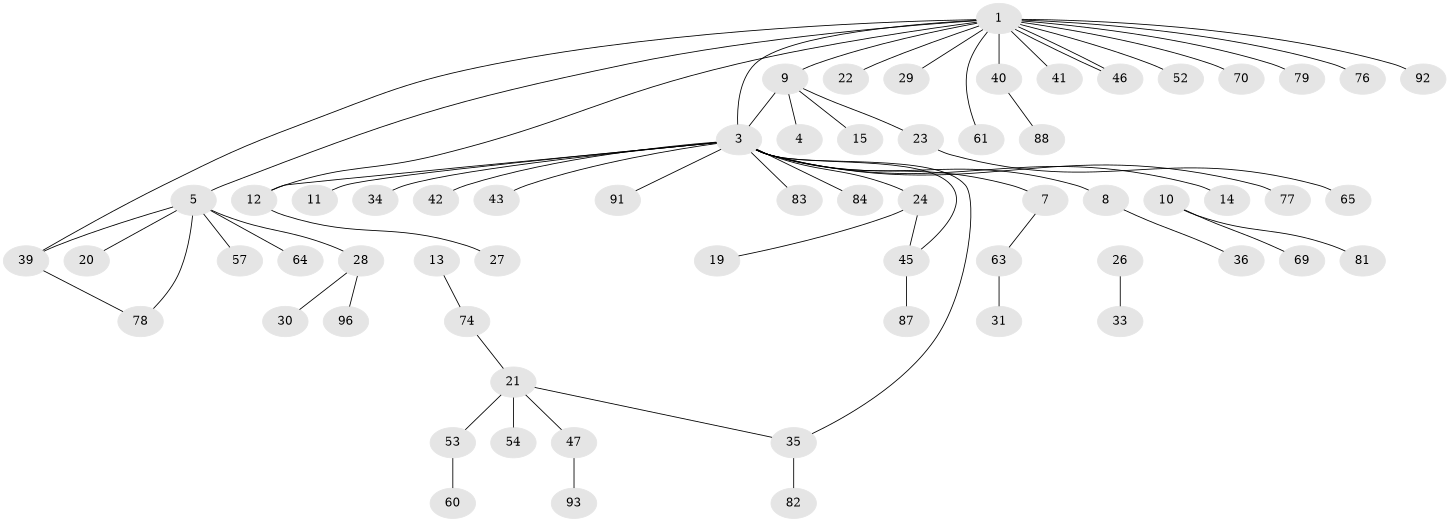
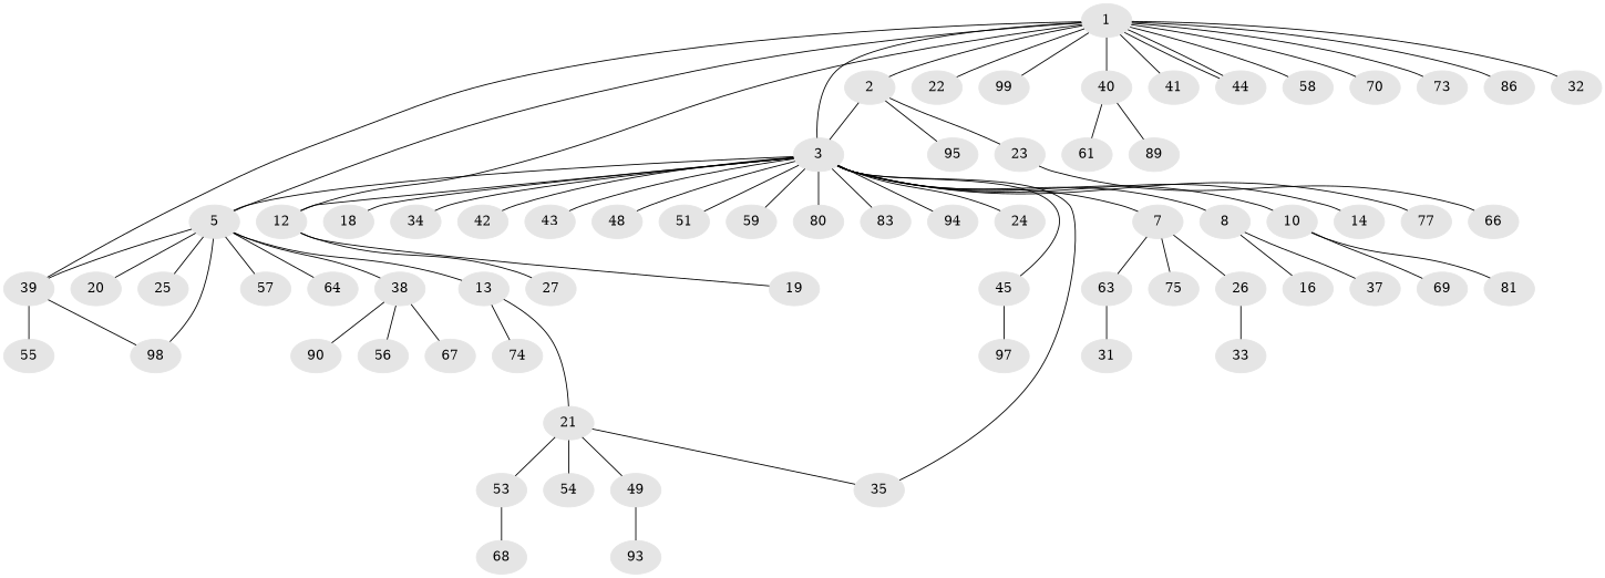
  graph {
    node [color=gray90 style=filled]
    1 [super="+77"]
-   2 [super="+52" label=9]
+   2 [super="+52"]
    3 [super="+6"]
    5 [super="+9"]
    12 [super="+46"]
    22
-   29
+   29 [label=99]
    n8 [label=39 super="+47"]
    40 [super="+60"]
    41
-   44 [label=46]
-   58 [label=52]
+   44
+   58
    61
    70
-   79
-   86 [label=76]
-   92
-   4
-   15
+   79 [label=73]
+   86
+   92 [label=32]
+   15 [label=95]
    23
    7 [super="+62"]
    8 [super="+38"]
    10 [super="+11"]
    14
    n25 [label=77]
-   18 [label=11]
+   18
    24
    34
    35
    42
    43
    45 [super="+50"]
-   51 [label=91]
+   48
+   51
+   59
+   80
    83
-   84
+   84 [label=94]
    13 [super="+36"]
    20
-   28 [super="+31"]
+   25
+   28 [super="+31" label=38]
    57 [super="+91"]
    64 [super="+72"]
-   78
+   78 [label=98]
    19
    27
-   89 [label=88]
-   65 [super="+76"]
+   55
+   89
+   65 [super="+76" label=66]
    26
    63 [super="+73"]
-   37 [label=36]
+   75
+   16 [super="+66"]
+   37
    69
    81
-   82
-   87
+   87 [label=97]
    21 [super="+39"]
    74
-   30 [super="+85"]
-   56 [label=96]
+   30 [super="+85" label=90]
+   56
+   67 [super="+90"]
    33 [super="+88"]
    n66 [label=31]
-   49 [label=47]
+   49
    53
    54
    93
-   68 [label=60]
+   68
    1 -- 2
    1 -- 3
    1 -- 5
    1 -- 12
    1 -- 22
    1 -- 29
    1 -- n8
    1 -- 40
    1 -- 41
    1 -- 44
    1 -- 44
    1 -- 58
-   1 -- 61
+   40 -- 61
    1 -- 70
    1 -- 79
    1 -- 86
    1 -- 92
    2 -- 3
-   2 -- 4
    2 -- 15
    2 -- 23
+   3 -- 5
    3 -- 12
    3 -- 7 [weight=2]
    3 -- 8
+   3 -- 10
    3 -- 14
    3 -- n25
    3 -- 18
    3 -- 24
    3 -- 34
    3 -- 35
    3 -- 42
    3 -- 43
    3 -- 45
+   3 -- 48
    3 -- 51
+   3 -- 59
+   3 -- 80
    3 -- 83
    3 -- 84
    5 -- n8
+   5 -- 13
    5 -- 20
+   5 -- 25
    5 -- 28
    5 -- 57
    5 -- 64
    5 -- 78
-   24 -- 19
+   12 -- 19
    12 -- 27
    n8 -- 78
+   n8 -- 55
    40 -- 89
    23 -- 65
+   7 -- 26
    7 -- 63
+   7 -- 75
+   8 -- 16
    8 -- 37
    10 -- 69
    10 -- 81
-   24 -- 45
-   35 -- 82
    45 -- 87
-   74 -- 21
+   13 -- 21
    13 -- 74
    28 -- 30
    28 -- 56
+   28 -- 67
    26 -- 33
    63 -- n66
    21 -- 35
    21 -- 49
    21 -- 53
    21 -- 54
    49 -- 93
    53 -- 68
  }
